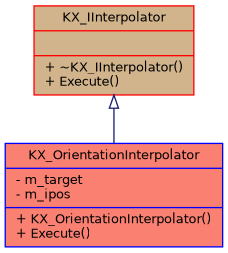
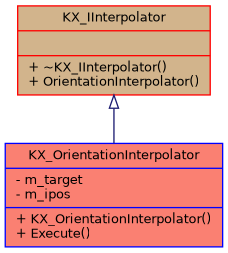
  digraph {
    node [fontname=Helvetica fontsize=10 shape=record style=filled]
    n1 [color=blue fillcolor=salmon fontcolor=black height=0.2 label="{KX_OrientationInterpolator\n|- m_target\l- m_ipos\l|+ KX_OrientationInterpolator()\l+ Execute()\l}" width=0.4]
-   n2 [color=red fillcolor=tan height=0.2 label="{KX_IInterpolator\n||+ ~KX_IInterpolator()\l+ Execute()\l}" width=0.4]
+   n2 [color=red fillcolor=tan height=0.2 label="{KX_IInterpolator\n||+ ~KX_IInterpolator()\l+ OrientationInterpolator()\l}" width=0.4]
    n2 -> n1 [arrowtail=empty color=midnightblue dir=back fontname=Helvetica fontsize=10 labelfontname=Helvetica labelfontsize=10 style=solid]
  }
